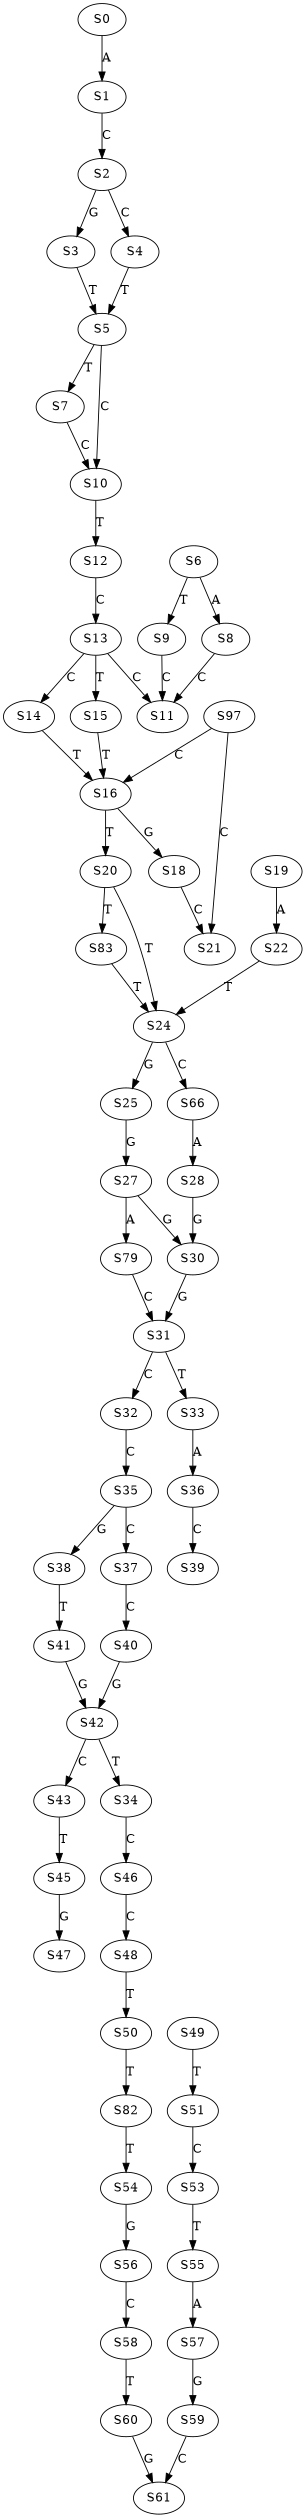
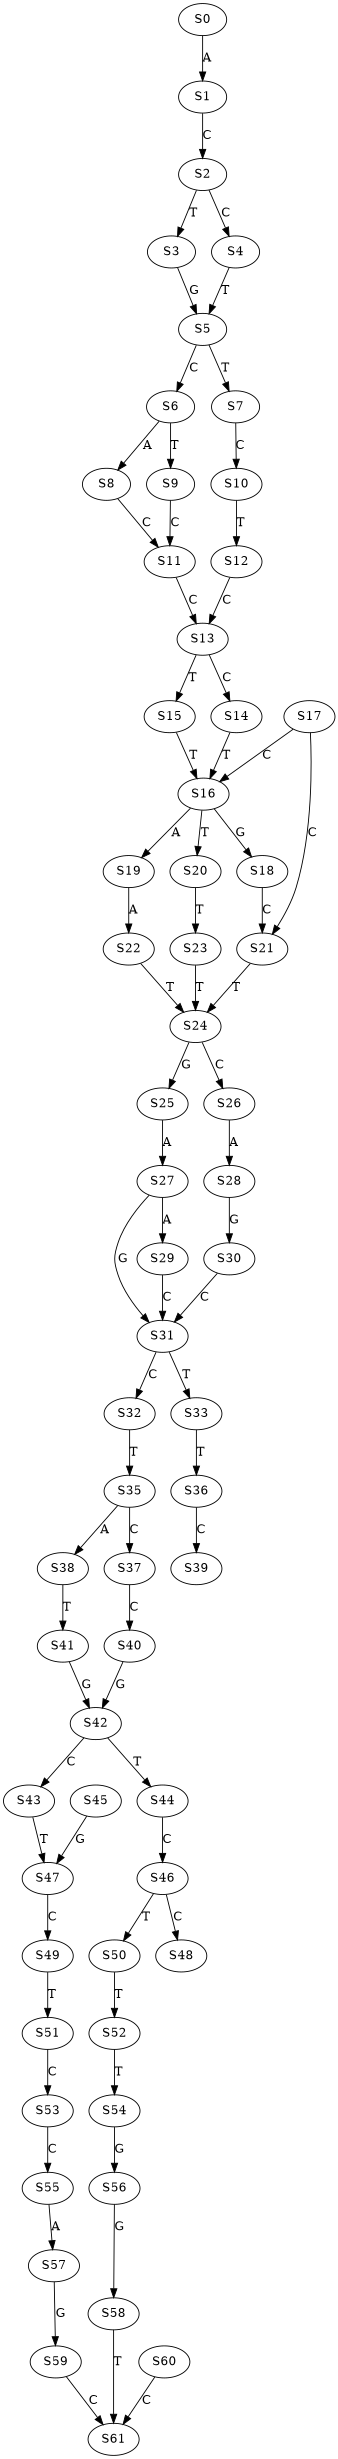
  strict digraph {
    S0
    S1
    S2
    S3
    S4
    S5
    S6
    S7
    S8
    S9
    S10
    S11
    S12
    S13
    S14
    S15
    S16
    S18
    S19
    S20
-   S17 [label=S97]
+   S17
    S21
    S22
-   S23 [label=S83]
+   S23
    S24
    S25
-   S26 [label=S66]
+   S26
    S27
    S28
-   S29 [label=S79]
+   S29
    S30
    S31
    S32
    S33
    S35
    S36
    S37
    S38
    S39
    S40
    S41
    S42
    S43
-   S44 [label=S34]
+   S44
    S45
    S46
    S47
    S48
    S49
    S50
    S51
-   S52 [label=S82]
+   S52
    S53
    S54
    S55
    S56
    S57
    S58
    S59
    S60
    S61
    S0 -> S1 [label=A]
    S1 -> S2 [label=C]
-   S2 -> S3 [label=G]
+   S2 -> S3 [label=T]
    S2 -> S4 [label=C]
-   S3 -> S5 [label=T]
+   S3 -> S5 [label=G]
    S4 -> S5 [label=T]
-   S5 -> S10 [label=C]
+   S5 -> S6 [label=C]
    S5 -> S7 [label=T]
    S6 -> S8 [label=A]
    S6 -> S9 [label=T]
    S7 -> S10 [label=C]
    S8 -> S11 [label=C]
    S9 -> S11 [label=C]
    S10 -> S12 [label=T]
-   S13 -> S11 [label=C]
+   S11 -> S13 [label=C]
    S12 -> S13 [label=C]
    S13 -> S14 [label=C]
    S13 -> S15 [label=T]
    S14 -> S16 [label=T]
    S15 -> S16 [label=T]
    S16 -> S18 [label=G]
+   S16 -> S19 [label=A]
    S16 -> S20 [label=T]
    S18 -> S21 [label=C]
    S19 -> S22 [label=A]
    S20 -> S23 [label=T]
    S17 -> S16 [label=C]
    S17 -> S21 [label=C]
-   S20 -> S24 [label=T]
+   S21 -> S24 [label=T]
    S22 -> S24 [label=T]
    S23 -> S24 [label=T]
    S24 -> S25 [label=G]
    S24 -> S26 [label=C]
-   S25 -> S27 [label=G]
+   S25 -> S27 [label=A]
    S26 -> S28 [label=A]
    S27 -> S29 [label=A]
-   S27 -> S30 [label=G]
+   S27 -> S31 [label=G]
    S28 -> S30 [label=G]
    S29 -> S31 [label=C]
-   S30 -> S31 [label=G]
+   S30 -> S31 [label=C]
    S31 -> S32 [label=C]
    S31 -> S33 [label=T]
-   S32 -> S35 [label=C]
-   S33 -> S36 [label=A]
+   S32 -> S35 [label=T]
+   S33 -> S36 [label=T]
    S35 -> S37 [label=C]
-   S35 -> S38 [label=G]
+   S35 -> S38 [label=A]
    S36 -> S39 [label=C]
    S37 -> S40 [label=C]
    S38 -> S41 [label=T]
    S40 -> S42 [label=G]
    S41 -> S42 [label=G]
    S42 -> S43 [label=C]
    S42 -> S44 [label=T]
-   S43 -> S45 [label=T]
+   S43 -> S47 [label=T]
    S44 -> S46 [label=C]
    S45 -> S47 [label=G]
    S46 -> S48 [label=C]
-   S48 -> S50 [label=T]
+   S47 -> S49 [label=C]
+   S46 -> S50 [label=T]
    S49 -> S51 [label=T]
    S50 -> S52 [label=T]
    S51 -> S53 [label=C]
    S52 -> S54 [label=T]
-   S53 -> S55 [label=T]
+   S53 -> S55 [label=C]
    S54 -> S56 [label=G]
    S55 -> S57 [label=A]
-   S56 -> S58 [label=C]
+   S56 -> S58 [label=G]
    S57 -> S59 [label=G]
-   S58 -> S60 [label=T]
+   S58 -> S61 [label=T]
    S59 -> S61 [label=C]
-   S60 -> S61 [label=G]
+   S60 -> S61 [label=C]
  }
